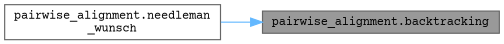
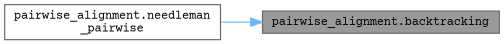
  digraph {
    rankdir=RL
    fontname="Courier Prime"
    node [fontname="Courier Prime" fontsize=10 shape=box style=filled]
    n1 [color=gray40 fillcolor=grey60 fontcolor=black height=0.2 label="pairwise_alignment.backtracking" width=0.4]
-   n2 [color=grey40 fillcolor=white height=0.2 label="pairwise_alignment.needleman\l_wunsch" width=0.4]
+   n2 [color=grey40 fillcolor=white height=0.2 label="pairwise_alignment.needleman\l_pairwise" width=0.4]
    n1 -> n2 [color=steelblue1 dir=back fontname="Courier Prime" fontsize=10 labelfontname=Helvetica labelfontsize=10 style=solid]
  }
